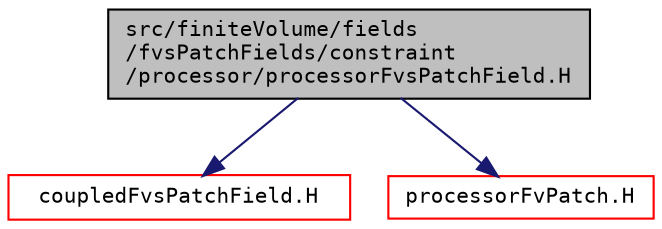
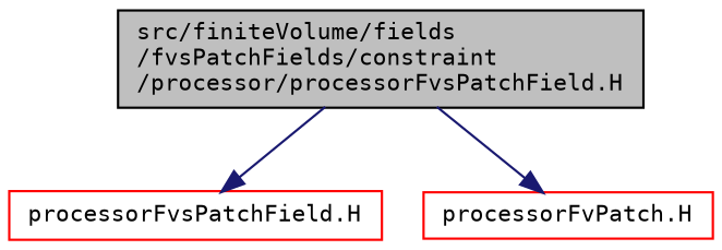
  digraph {
    fontname="DejaVu Sans Mono"
    node [color=red fontname="DejaVu Sans Mono" fontsize=10 shape=record]
    edge [color=midnightblue fontname="DejaVu Sans Mono" fontsize=10 labelfontname=FreeSans labelfontsize=10 style=solid]
    n1 [color=black fillcolor=grey75 fontcolor=black height=0.2 label="src/finiteVolume/fields\l/fvsPatchFields/constraint\l/processor/processorFvsPatchField.H" style=filled width=0.4]
-   n2 [height=0.2 label="coupledFvsPatchField.H" width=0.4]
+   n2 [height=0.2 label="processorFvsPatchField.H" width=0.4]
    n3 [height=0.2 label="processorFvPatch.H" width=0.4]
    n1 -> n2
    n1 -> n3
  }
